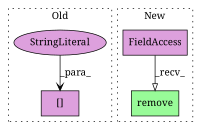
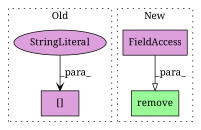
  digraph {
    fontname="Noto Serif"
    node [fillcolor=plum fontname="Noto Serif" shape=box style=filled]
    edge [fontname="Noto Serif"]
    n1 [a=2 l="8,1" label="[]" s="27610,27638"]
    n2 [a=45 l=20 label=StringLiteral s=27618 shape=ellipse]
    n3 [a=32 fillcolor=palegreen l=8 label=remove s=29221]
    n4 [a=22 l=10 label=FieldAccess s=29210]
    subgraph cluster_1 {
      label=Old
      style=dotted
      n1
      n2
    }
    subgraph cluster_2 {
      label=New
      style=dotted
      n3
      n4
    }
    n2 -> n1 [arrowhead=vee label=_para_]
-   n4 -> n3 [arrowhead=onormal label=_recv_]
+   n4 -> n3 [arrowhead=onormal label=_para_]
  }
